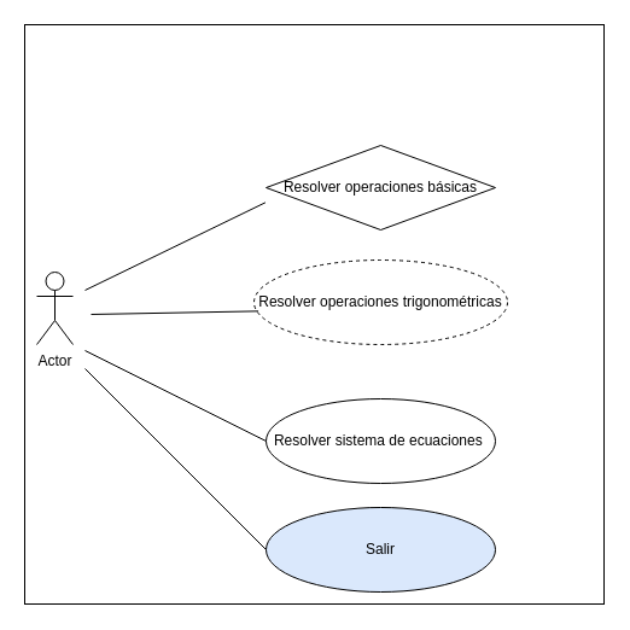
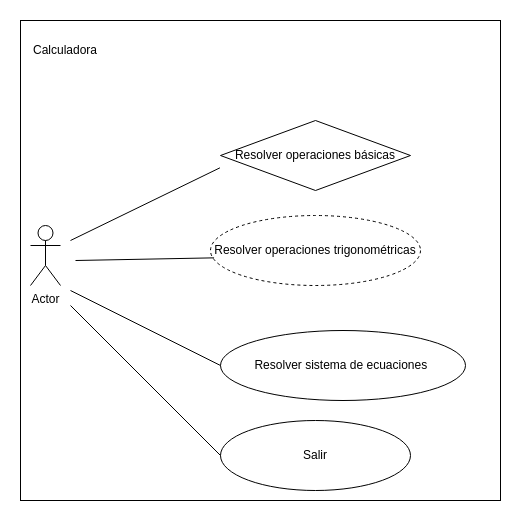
  <mxCell id="0" />
  <mxCell id="1" parent="0" />
  <mxCell id="2" value="" style="whiteSpace=wrap;html=1;aspect=fixed;" parent="1" vertex="1"><mxGeometry x="20" y="20" width="480" height="480" as="geometry" /></mxCell>
  <mxCell id="3" value="Resolver operaciones básicas" style="rhombus;whiteSpace=wrap;html=1;" parent="1" vertex="1"><mxGeometry x="220" y="120" width="190" height="70" as="geometry" /></mxCell>
  <mxCell id="4" value="Resolver operaciones trigonométricas" style="ellipse;whiteSpace=wrap;html=1;dashed=1;" parent="1" vertex="1"><mxGeometry x="210" y="215" width="210" height="70" as="geometry" /></mxCell>
- <mxCell id="5" value="Resolver sistema de ecuaciones&amp;nbsp;" style="ellipse;whiteSpace=wrap;html=1;" parent="1" vertex="1"><mxGeometry x="220" y="330" width="190" height="70" as="geometry" /></mxCell>
+ <mxCell id="5" value="Resolver sistema de ecuaciones&amp;nbsp;" style="ellipse;whiteSpace=wrap;html=1;" parent="1" vertex="1"><mxGeometry x="220" y="330" width="245" height="70" as="geometry" /></mxCell>
  <mxCell id="6" value="Actor" style="shape=umlActor;verticalLabelPosition=bottom;labelBackgroundColor=#ffffff;verticalAlign=top;html=1;" parent="1" vertex="1"><mxGeometry x="30" y="225" width="30" height="60" as="geometry" /></mxCell>
  <mxCell id="7" value="" style="endArrow=none;html=1;entryX=-0.003;entryY=0.676;entryDx=0;entryDy=0;entryPerimeter=0;" parent="1" target="3" edge="1"><mxGeometry width="50" height="50" relative="1" as="geometry"><mxPoint x="70" y="240" as="sourcePoint" /><mxPoint x="120" y="200" as="targetPoint" /></mxGeometry></mxCell>
  <mxCell id="8" value="" style="endArrow=none;html=1;entryX=0.017;entryY=0.605;entryDx=0;entryDy=0;entryPerimeter=0;" parent="1" target="4" edge="1"><mxGeometry width="50" height="50" relative="1" as="geometry"><mxPoint x="75" y="260" as="sourcePoint" /><mxPoint x="195" y="260" as="targetPoint" /></mxGeometry></mxCell>
  <mxCell id="9" value="" style="endArrow=none;html=1;entryX=0;entryY=0.5;entryDx=0;entryDy=0;" parent="1" target="5" edge="1"><mxGeometry width="50" height="50" relative="1" as="geometry"><mxPoint x="70" y="290" as="sourcePoint" /><mxPoint x="239.43" y="187.32" as="targetPoint" /></mxGeometry></mxCell>
- <mxCell id="11" value="Salir" style="ellipse;whiteSpace=wrap;html=1;fillColor=#dae8fc;" parent="1" vertex="1"><mxGeometry x="220" y="420" width="190" height="70" as="geometry" /></mxCell>
+ <mxCell id="10" value="Calculadora" style="text;html=1;strokeColor=none;fillColor=none;align=center;verticalAlign=middle;whiteSpace=wrap;rounded=0;" parent="1" vertex="1"><mxGeometry x="45" y="40" width="40" height="20" as="geometry" /></mxCell>
+ <mxCell id="11" value="Salir" style="ellipse;whiteSpace=wrap;html=1;" parent="1" vertex="1"><mxGeometry x="220" y="420" width="190" height="70" as="geometry" /></mxCell>
  <mxCell id="12" value="" style="endArrow=none;html=1;exitX=0;exitY=0.5;exitDx=0;exitDy=0;" parent="1" source="11" edge="1"><mxGeometry width="50" height="50" relative="1" as="geometry"><mxPoint x="20" y="355" as="sourcePoint" /><mxPoint x="70" y="305" as="targetPoint" /></mxGeometry></mxCell>
